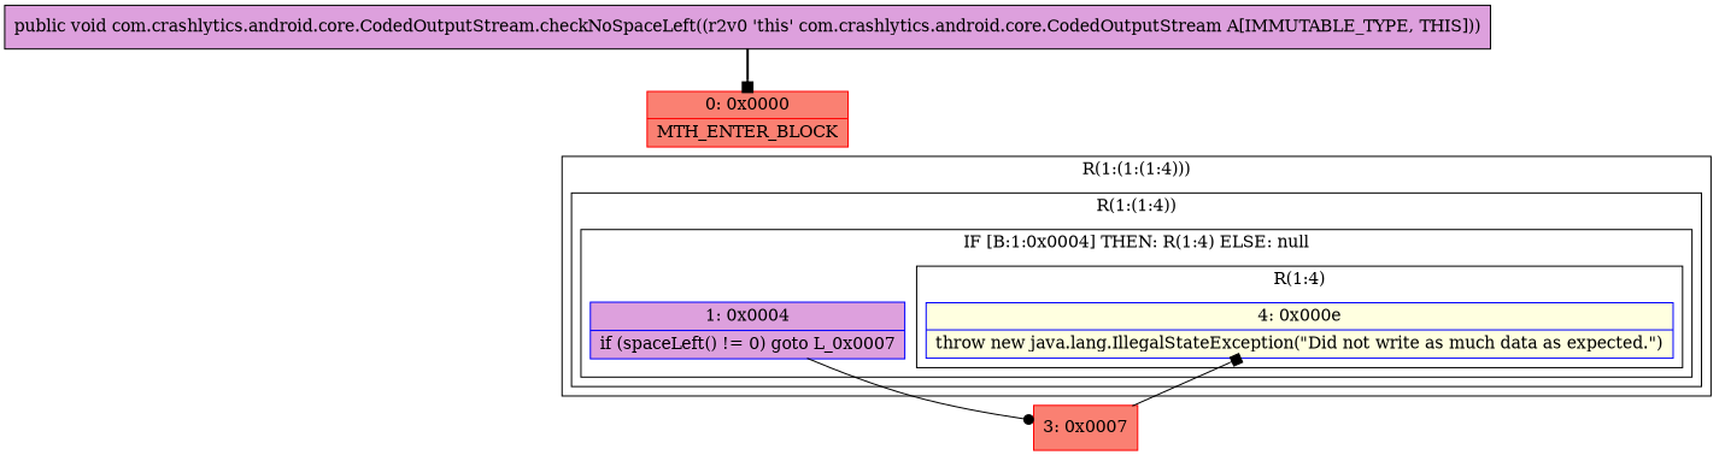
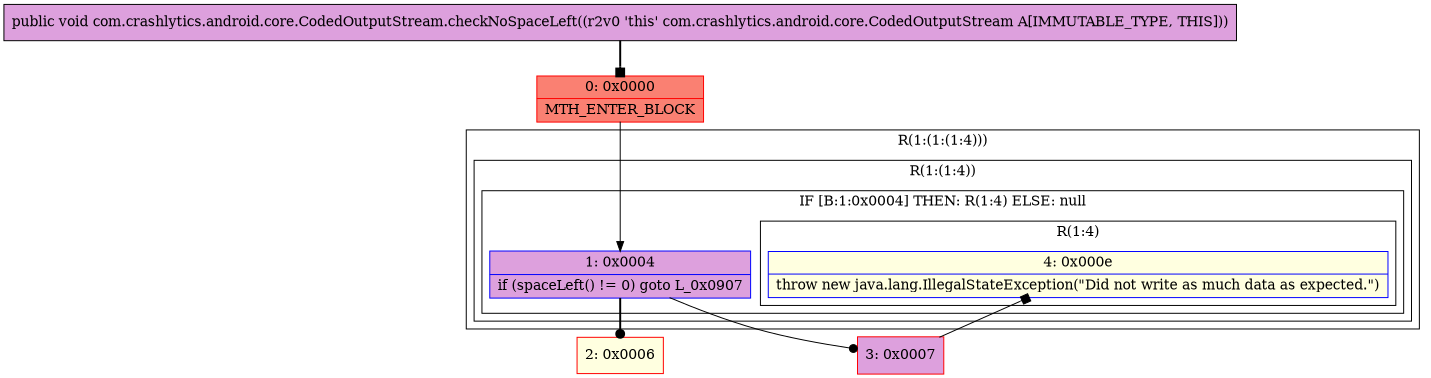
  digraph {
    node [color=red fillcolor=lightyellow shape=record style=filled]
    edge [arrowhead=dot style=solid]
    n1 [color=blue label="{4\:\ 0x000e|throw new java.lang.IllegalStateException(\"Did not write as much data as expected.\")\l}"]
-   n2 [color=blue fillcolor=plum label="{1\:\ 0x0004|if (spaceLeft() != 0) goto L_0x0007\l}"]
-   n4 [fillcolor=salmon label="{3\:\ 0x0007}"]
+   n2 [color=blue fillcolor=plum label="{1\:\ 0x0004|if (spaceLeft() != 0) goto L_0x0907\l}"]
+   n3 [label="{2\:\ 0x0006}"]
+   n4 [fillcolor=plum label="{3\:\ 0x0007}"]
    n5 [fillcolor=salmon label="{0\:\ 0x0000|MTH_ENTER_BLOCK\l}"]
    n6 [fillcolor=plum label="{public void com.crashlytics.android.core.CodedOutputStream.checkNoSpaceLeft((r2v0 'this' com.crashlytics.android.core.CodedOutputStream A[IMMUTABLE_TYPE, THIS])) }" color=""]
    subgraph cluster_1 {
      label="R(1:(1:(1:4)))"
      subgraph cluster_2 {
        label="R(1:(1:4))"
        subgraph cluster_3 {
          label="IF [B:1:0x0004] THEN: R(1:4) ELSE: null"
          n2
          subgraph cluster_4 {
            label="R(1:4)"
            n1
          }
        }
      }
    }
+   n2 -> n3 [style=bold]
    n2 -> n4
    n4 -> n1 [arrowhead=box]
+   n5 -> n2 [arrowhead=normal]
    n6 -> n5 [arrowhead=box style=bold]
  }
